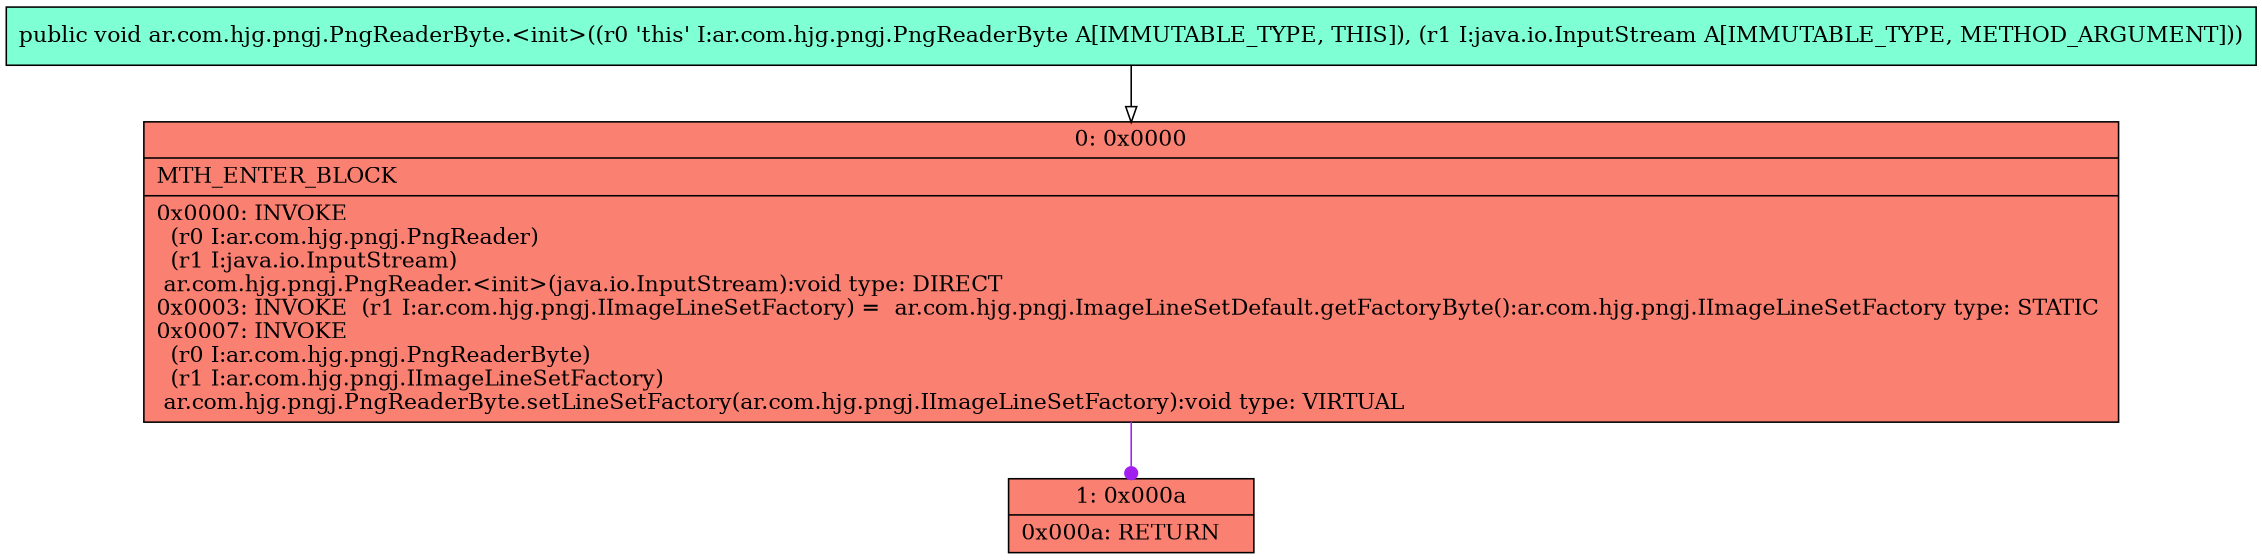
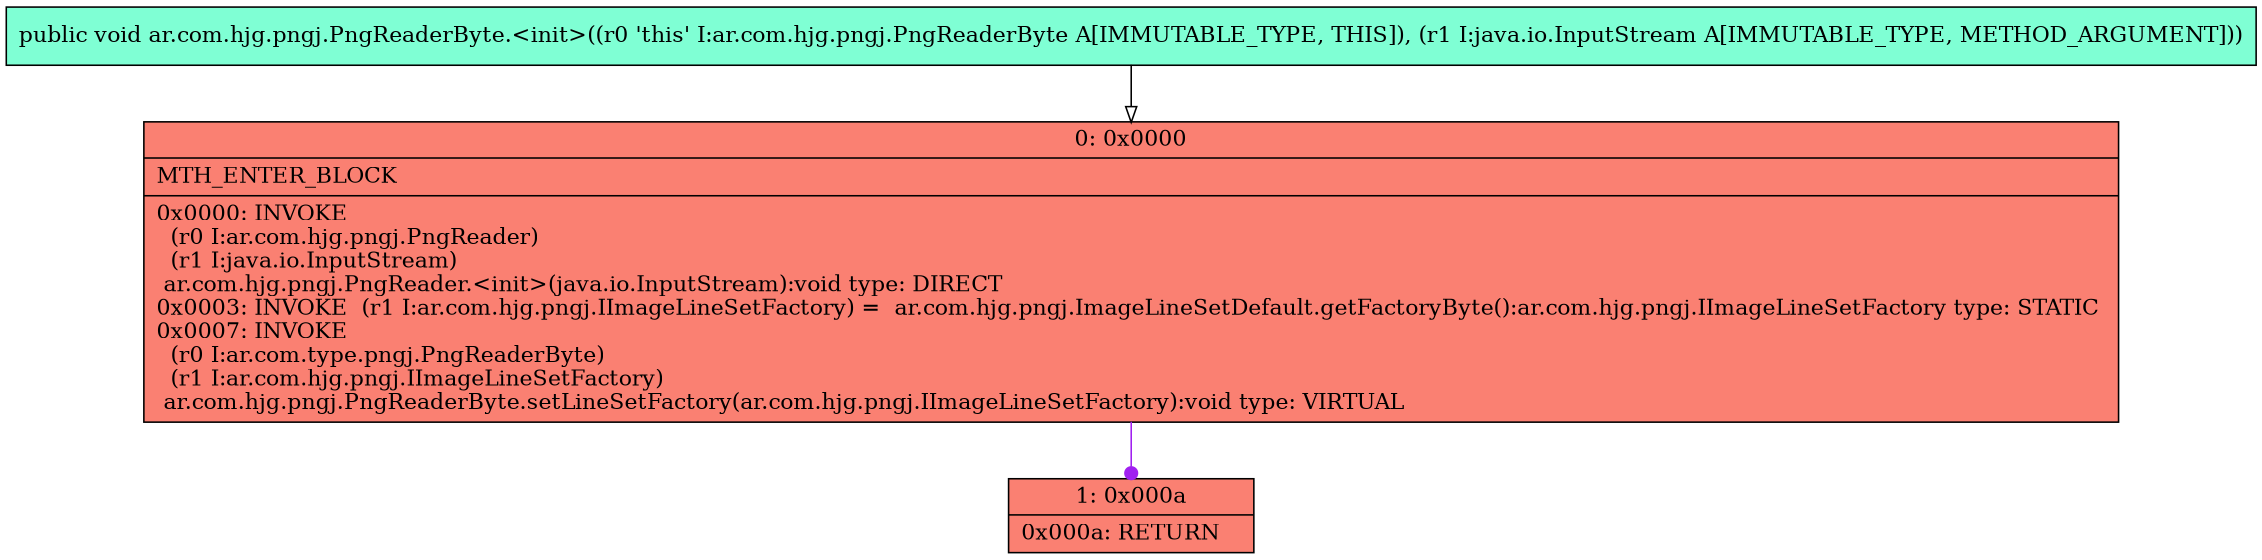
  digraph {
    node [shape=record style=filled fillcolor=salmon]
-   n1 [label="{0\:\ 0x0000|MTH_ENTER_BLOCK\l|0x0000: INVOKE  \l  (r0 I:ar.com.hjg.pngj.PngReader)\l  (r1 I:java.io.InputStream)\l ar.com.hjg.pngj.PngReader.\<init\>(java.io.InputStream):void type: DIRECT \l0x0003: INVOKE  (r1 I:ar.com.hjg.pngj.IImageLineSetFactory) =  ar.com.hjg.pngj.ImageLineSetDefault.getFactoryByte():ar.com.hjg.pngj.IImageLineSetFactory type: STATIC \l0x0007: INVOKE  \l  (r0 I:ar.com.hjg.pngj.PngReaderByte)\l  (r1 I:ar.com.hjg.pngj.IImageLineSetFactory)\l ar.com.hjg.pngj.PngReaderByte.setLineSetFactory(ar.com.hjg.pngj.IImageLineSetFactory):void type: VIRTUAL \l}"]
+   n1 [label="{0\:\ 0x0000|MTH_ENTER_BLOCK\l|0x0000: INVOKE  \l  (r0 I:ar.com.hjg.pngj.PngReader)\l  (r1 I:java.io.InputStream)\l ar.com.hjg.pngj.PngReader.\<init\>(java.io.InputStream):void type: DIRECT \l0x0003: INVOKE  (r1 I:ar.com.hjg.pngj.IImageLineSetFactory) =  ar.com.hjg.pngj.ImageLineSetDefault.getFactoryByte():ar.com.hjg.pngj.IImageLineSetFactory type: STATIC \l0x0007: INVOKE  \l  (r0 I:ar.com.type.pngj.PngReaderByte)\l  (r1 I:ar.com.hjg.pngj.IImageLineSetFactory)\l ar.com.hjg.pngj.PngReaderByte.setLineSetFactory(ar.com.hjg.pngj.IImageLineSetFactory):void type: VIRTUAL \l}"]
    n2 [label="{1\:\ 0x000a|0x000a: RETURN   \l}"]
    n3 [label="{public void ar.com.hjg.pngj.PngReaderByte.\<init\>((r0 'this' I:ar.com.hjg.pngj.PngReaderByte A[IMMUTABLE_TYPE, THIS]), (r1 I:java.io.InputStream A[IMMUTABLE_TYPE, METHOD_ARGUMENT])) }" fillcolor=aquamarine]
    n1 -> n2 [color=purple arrowhead=dot]
    n3 -> n1 [color=black arrowhead=onormal]
  }
